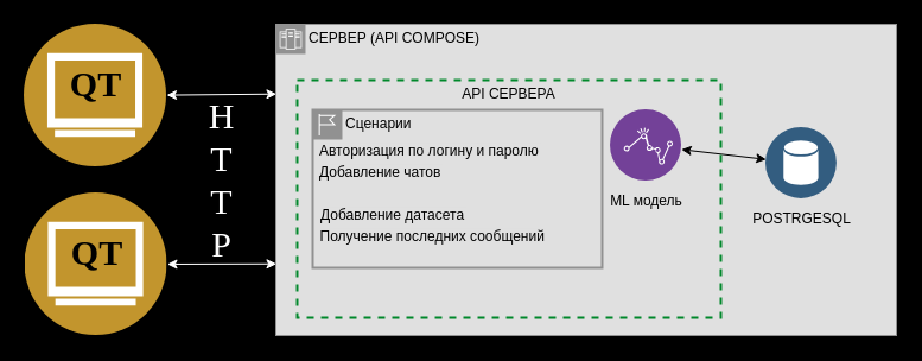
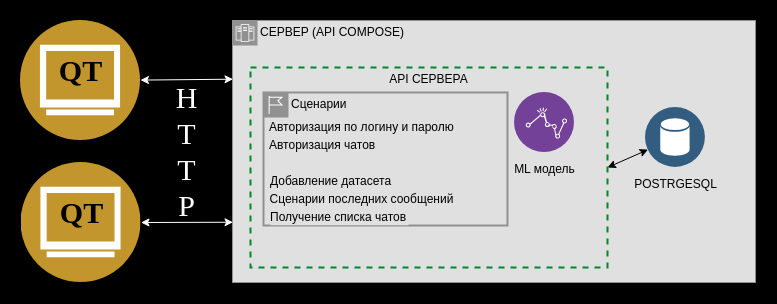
  <mxCell id="0" />
  <mxCell id="1" parent="0" />
  <mxCell id="2" value="СЕРВЕР (API COMPOSE)" style="shape=mxgraph.ibm.box;prType=zone;fontStyle=0;verticalAlign=top;align=left;spacingLeft=32;spacingTop=4;fillColor=#E0E0E0;rounded=0;whiteSpace=wrap;html=1;strokeColor=#919191;strokeWidth=1;dashed=0;container=1;spacing=-4;collapsible=0;expand=0;recursiveResize=0;" vertex="1" parent="1"><mxGeometry x="232" y="20" width="523" height="262" as="geometry" /></mxCell>
- <mxCell id="3" style="edgeStyle=none;html=1;fontSize=12;fontColor=#000000;startArrow=classic;startFill=1;" edge="1" parent="2" source="4" target="6"><mxGeometry relative="1" as="geometry" /></mxCell>
+ <mxCell id="3" style="edgeStyle=none;html=1;entryX=1;entryY=0.5;entryDx=0;entryDy=0;fontSize=12;fontColor=#000000;startArrow=classic;startFill=1;" edge="1" parent="2" source="4" target="5"><mxGeometry relative="1" as="geometry" /></mxCell>
  <mxCell id="4" value="&lt;span style=&quot;background-color: rgb(224 , 224 , 224)&quot;&gt;&lt;font color=&quot;#000000&quot;&gt;POSTRGESQL&lt;/font&gt;&lt;/span&gt;" style="aspect=fixed;perimeter=ellipsePerimeter;html=1;align=center;shadow=0;dashed=0;fontColor=#4277BB;labelBackgroundColor=#E0E0E0;fontSize=12;spacingTop=3;image;image=img/lib/ibm/data/data_services.svg;labelBorderColor=none;" vertex="1" parent="2"><mxGeometry x="413" y="87" width="60" height="60" as="geometry" /></mxCell>
  <mxCell id="5" value="API СЕРВЕРА" style="fontStyle=0;verticalAlign=top;align=center;spacingTop=-2;fillColor=none;rounded=0;whiteSpace=wrap;html=1;strokeColor=#00882B;strokeWidth=2;dashed=1;container=1;collapsible=0;expand=0;recursiveResize=0;" vertex="1" parent="2"><mxGeometry x="18" y="47" width="357" height="200" as="geometry" /></mxCell>
  <mxCell id="6" value="&lt;span style=&quot;background-color: rgb(224 , 224 , 224)&quot;&gt;&lt;font color=&quot;#000000&quot;&gt;ML модель&lt;/font&gt;&lt;/span&gt;" style="aspect=fixed;perimeter=ellipsePerimeter;html=1;align=center;shadow=0;dashed=0;fontColor=#4277BB;labelBackgroundColor=#ffffff;fontSize=12;spacingTop=3;image;image=img/lib/ibm/analytics/analytics.svg;labelBorderColor=none;" vertex="1" parent="5"><mxGeometry x="264" y="25" width="60" height="60" as="geometry" /></mxCell>
  <mxCell id="7" value="&lt;font style=&quot;font-size: 12px&quot;&gt;&amp;nbsp;&lt;/font&gt;" style="text;html=1;align=center;verticalAlign=middle;resizable=0;points=[];autosize=1;strokeColor=none;fillColor=none;fontSize=23;fontColor=#6666FF;" vertex="1" parent="5"><mxGeometry x="46" y="31" width="13" height="36" as="geometry" /></mxCell>
  <mxCell id="8" value="&lt;font color=&quot;#000000&quot;&gt;Сценарии&lt;/font&gt;" style="shape=mxgraph.ibm.box;prType=region;fontStyle=0;verticalAlign=top;align=left;spacingLeft=32;spacingTop=4;fillColor=none;rounded=0;whiteSpace=wrap;html=1;strokeColor=#919191;strokeWidth=2;dashed=0;container=1;spacing=-4;collapsible=0;expand=0;recursiveResize=0;labelBackgroundColor=#E0E0E0;labelBorderColor=none;fontSize=12;fontColor=#6666FF;" vertex="1" parent="5"><mxGeometry x="13" y="25" width="244" height="133" as="geometry" /></mxCell>
  <mxCell id="9" value="Авторизация по логину и паролю" style="text;strokeColor=none;fillColor=none;align=left;verticalAlign=middle;spacingLeft=4;spacingRight=4;overflow=hidden;points=[[0,0.5],[1,0.5]];portConstraint=eastwest;rotatable=0;labelBackgroundColor=#E0E0E0;labelBorderColor=none;fontSize=12;fontColor=#000000;" vertex="1" parent="8"><mxGeometry y="25" width="226" height="18" as="geometry" /></mxCell>
- <mxCell id="10" value="Добавление чатов" style="text;strokeColor=none;fillColor=none;align=left;verticalAlign=middle;spacingLeft=4;spacingRight=4;overflow=hidden;points=[[0,0.5],[1,0.5]];portConstraint=eastwest;rotatable=0;labelBackgroundColor=#E0E0E0;labelBorderColor=none;fontSize=12;fontColor=#000000;" vertex="1" parent="8"><mxGeometry y="43" width="225" height="18" as="geometry" /></mxCell>
+ <mxCell id="10" value="Авторизация чатов" style="text;strokeColor=none;fillColor=none;align=left;verticalAlign=middle;spacingLeft=4;spacingRight=4;overflow=hidden;points=[[0,0.5],[1,0.5]];portConstraint=eastwest;rotatable=0;labelBackgroundColor=#E0E0E0;labelBorderColor=none;fontSize=12;fontColor=#000000;" vertex="1" parent="8"><mxGeometry y="43" width="225" height="18" as="geometry" /></mxCell>
  <mxCell id="11" value="Добавление датасета" style="text;strokeColor=none;fillColor=none;align=left;verticalAlign=middle;spacingLeft=4;spacingRight=4;overflow=hidden;points=[[0,0.5],[1,0.5]];portConstraint=eastwest;rotatable=0;labelBackgroundColor=#E0E0E0;labelBorderColor=none;fontSize=12;fontColor=#000000;" vertex="1" parent="8"><mxGeometry x="1" y="79" width="197" height="18" as="geometry" /></mxCell>
- <mxCell id="12" value="Получение последних сообщений" style="text;strokeColor=none;fillColor=none;align=left;verticalAlign=middle;spacingLeft=4;spacingRight=4;overflow=hidden;points=[[0,0.5],[1,0.5]];portConstraint=eastwest;rotatable=0;labelBackgroundColor=#E0E0E0;labelBorderColor=none;fontSize=12;fontColor=#000000;" vertex="1" parent="8"><mxGeometry x="0.5" y="97" width="243.5" height="18" as="geometry" /></mxCell>
+ <mxCell id="12" value="Сценарии последних сообщений" style="text;strokeColor=none;fillColor=none;align=left;verticalAlign=middle;spacingLeft=4;spacingRight=4;overflow=hidden;points=[[0,0.5],[1,0.5]];portConstraint=eastwest;rotatable=0;labelBackgroundColor=#E0E0E0;labelBorderColor=none;fontSize=12;fontColor=#000000;" vertex="1" parent="8"><mxGeometry x="0.5" y="97" width="243.5" height="18" as="geometry" /></mxCell>
+ <mxCell id="13" value="Получение списка чатов" style="text;strokeColor=none;fillColor=none;align=left;verticalAlign=middle;spacingLeft=4;spacingRight=4;overflow=hidden;points=[[0,0.5],[1,0.5]];portConstraint=eastwest;rotatable=0;labelBackgroundColor=#E0E0E0;labelBorderColor=none;fontSize=12;fontColor=#000000;" vertex="1" parent="8"><mxGeometry x="1" y="115" width="242" height="18" as="geometry" /></mxCell>
  <mxCell id="14" style="edgeStyle=none;html=1;entryX=0.001;entryY=0.224;entryDx=0;entryDy=0;entryPerimeter=0;fontFamily=Comic Sans MS;fontSize=30;fontColor=#FFFFFF;startArrow=classic;startFill=1;strokeColor=#FFFFFF;" edge="1" parent="1" source="15" target="2"><mxGeometry relative="1" as="geometry" /></mxCell>
  <mxCell id="15" value="" style="aspect=fixed;perimeter=ellipsePerimeter;html=1;align=center;shadow=0;dashed=0;fontColor=#4277BB;labelBackgroundColor=#ffffff;fontSize=12;spacingTop=3;image;image=img/lib/ibm/users/browser.svg;labelBorderColor=none;" vertex="1" parent="1"><mxGeometry x="20" y="20" width="120" height="120" as="geometry" /></mxCell>
  <mxCell id="16" value="&lt;h1&gt;&lt;font face=&quot;Comic Sans MS&quot; style=&quot;font-size: 30px&quot;&gt;QT&lt;/font&gt;&lt;/h1&gt;" style="text;html=1;align=center;verticalAlign=bottom;resizable=0;points=[];autosize=1;strokeColor=none;fillColor=none;fontSize=12;fontColor=#000000;" vertex="1" parent="1"><mxGeometry x="51.5" y="53" width="57" height="54" as="geometry" /></mxCell>
  <mxCell id="17" style="edgeStyle=none;html=1;entryX=0.001;entryY=0.77;entryDx=0;entryDy=0;entryPerimeter=0;fontFamily=Comic Sans MS;fontSize=30;fontColor=#FFFFFF;startArrow=classic;startFill=1;strokeColor=#FFFFFF;" edge="1" parent="1" source="18" target="2"><mxGeometry relative="1" as="geometry" /></mxCell>
  <mxCell id="18" value="" style="aspect=fixed;perimeter=ellipsePerimeter;html=1;align=center;shadow=0;dashed=0;fontColor=#4277BB;labelBackgroundColor=#ffffff;fontSize=12;spacingTop=3;image;image=img/lib/ibm/users/browser.svg;labelBorderColor=none;" vertex="1" parent="1"><mxGeometry x="20.5" y="162" width="120" height="120" as="geometry" /></mxCell>
  <mxCell id="19" value="&lt;h1&gt;&lt;font face=&quot;Comic Sans MS&quot; style=&quot;font-size: 30px&quot;&gt;QT&lt;/font&gt;&lt;/h1&gt;" style="text;html=1;align=center;verticalAlign=bottom;resizable=0;points=[];autosize=1;strokeColor=none;fillColor=none;fontSize=12;fontColor=#000000;" vertex="1" parent="1"><mxGeometry x="52" y="195" width="57" height="54" as="geometry" /></mxCell>
  <mxCell id="20" value="&lt;font face=&quot;Tahoma&quot;&gt;H&lt;br&gt;T&lt;br&gt;T&lt;br&gt;P&lt;/font&gt;" style="text;html=1;align=center;verticalAlign=middle;resizable=0;points=[];autosize=1;strokeColor=none;fillColor=none;fontSize=30;fontFamily=Comic Sans MS;fontColor=#FFFFFF;" vertex="1" parent="1"><mxGeometry x="171" y="77" width="30" height="148" as="geometry" /></mxCell>
